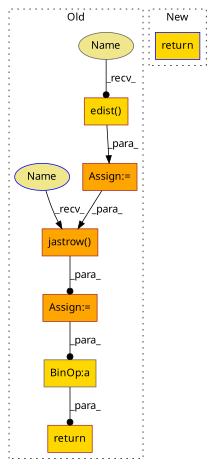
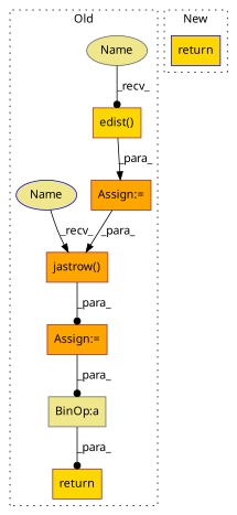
  digraph {
    fontname="Noto Sans"
    node [a=75 l=4 shape=box style=filled fillcolor=gold color=brown fontname="Noto Sans"]
    edge [arrowhead=dot fontname="Noto Sans"]
    n1 [l="13,1" label="jastrow()" s="1900,1918" fillcolor=orange]
-   n2 [a=82 l=1 label="BinOp:a" s=2009 color=gray40]
+   n2 [a=82 l=1 label="BinOp:a" s=2009 fillcolor=khaki color=gray40]
    n3 [a=68 l=3 label="Assign:=" s=1897 fillcolor=orange]
    n4 [a=93 l=7 label=return s=2001]
    n5 [l="11,1" label="edist()" s="1874,1886"]
    n6 [a=68 label="Assign:=" s=1870 fillcolor=orange]
    n7 [a=87 label=Name s=1874 shape=ellipse fillcolor=khaki color=gray40]
    n8 [a=87 label=Name s=1900 shape=ellipse fillcolor=khaki color=blue]
    n9 [a=93 l=7 label=return s=2002 color=blue]
    subgraph cluster_1 {
      label=Old
      style=dotted
      n1
      n2
      n3
      n4
      n5
      n6
      n7
      n8
    }
    subgraph cluster_2 {
      label=New
      style=dotted
      n9
    }
    n1 -> n3 [label=_para_]
    n2 -> n4 [label=_para_]
    n3 -> n2 [label=_para_]
    n5 -> n6 [label=_para_ arrowhead=normal]
    n6 -> n1 [label=_para_ arrowhead=normal]
    n7 -> n5 [label=_recv_]
    n8 -> n1 [label=_recv_ arrowhead=normal]
  }
